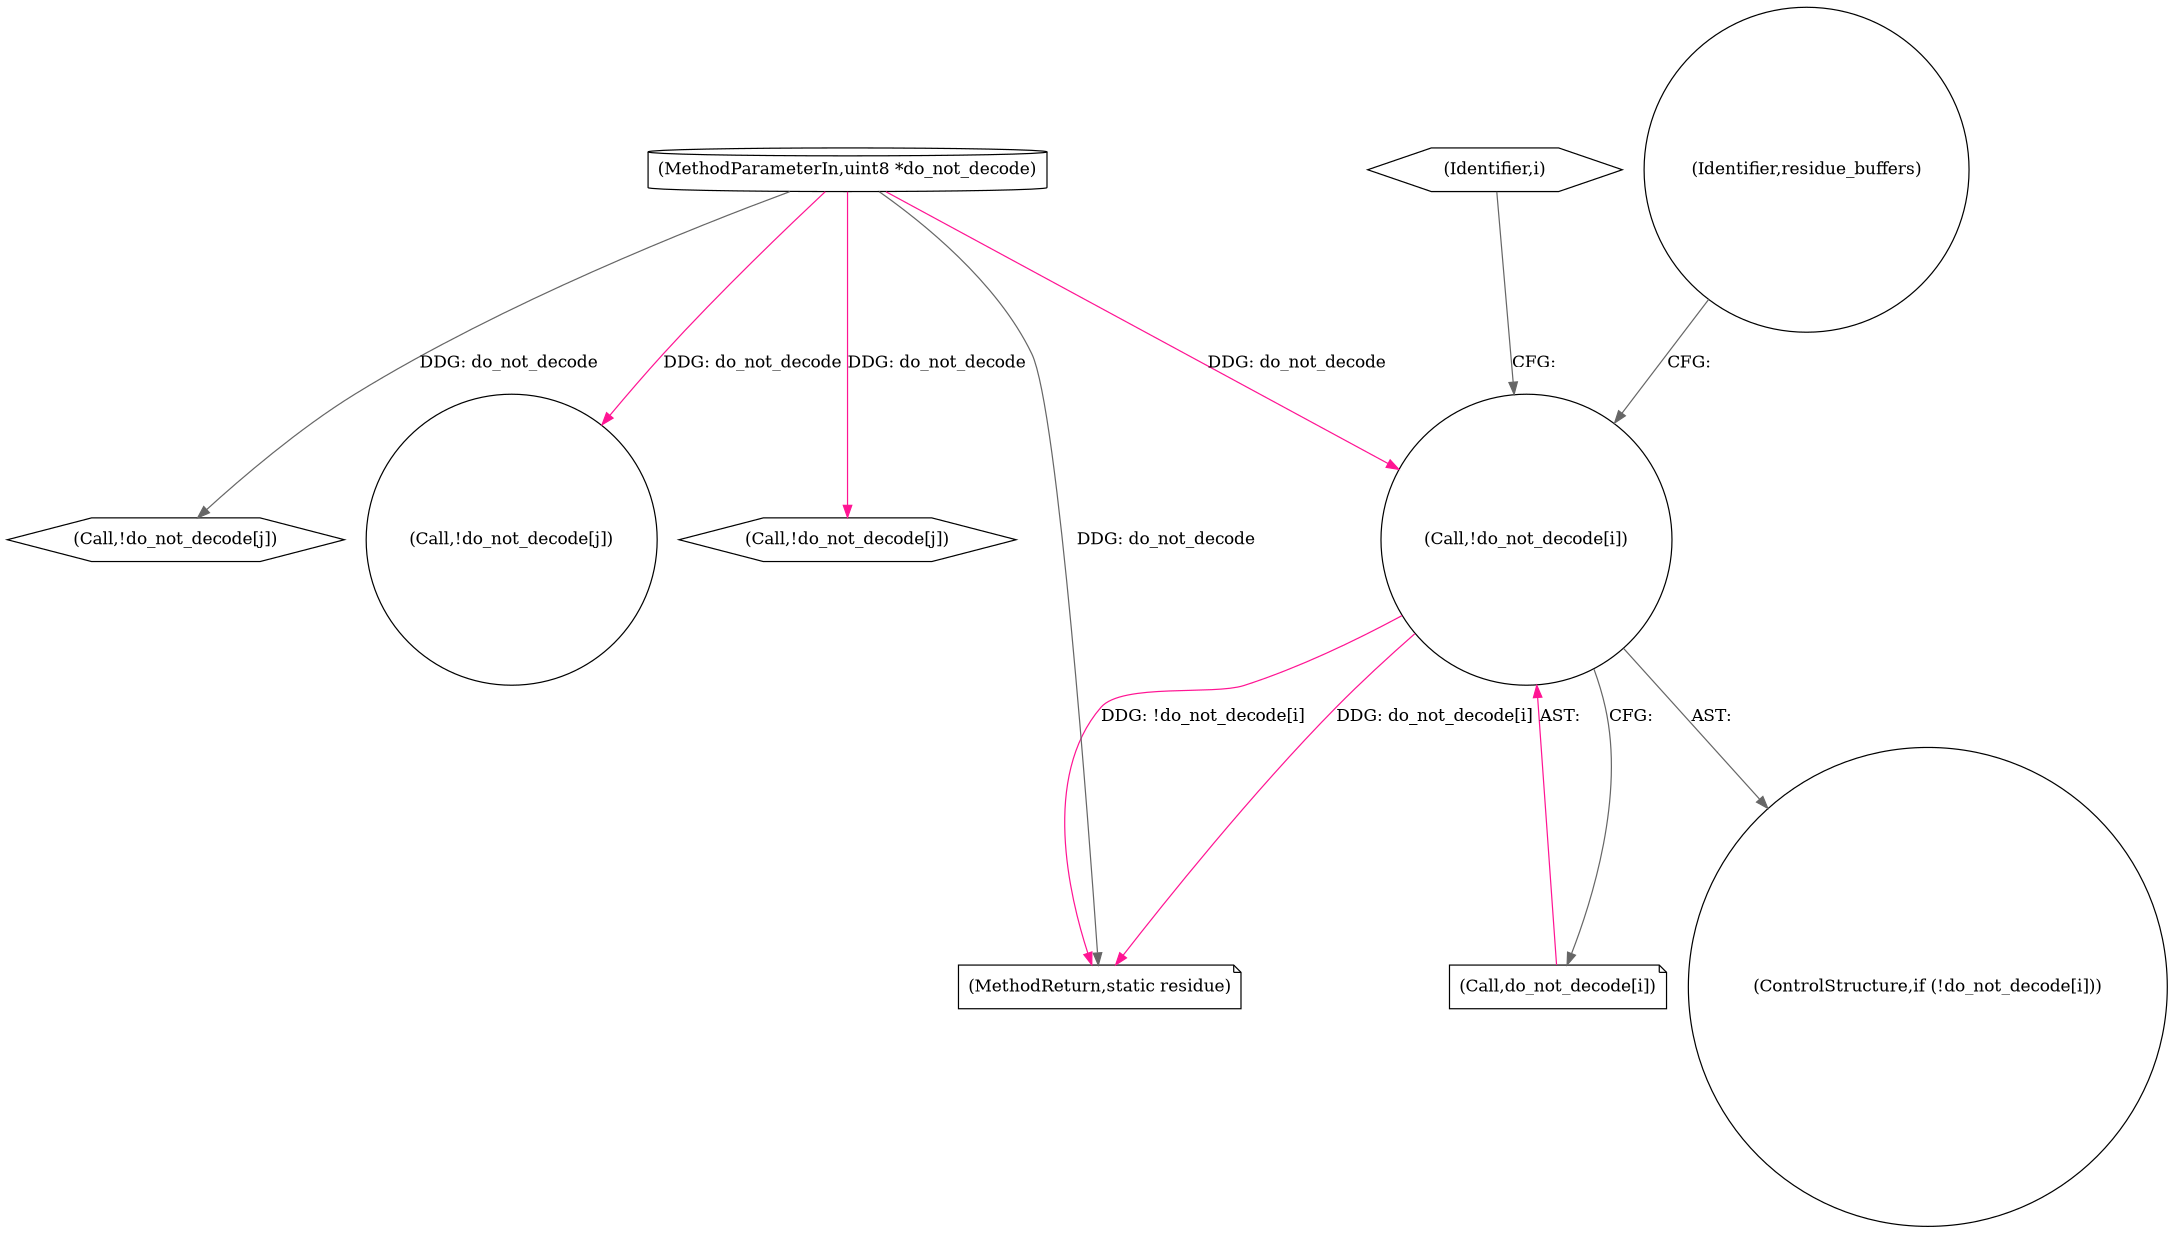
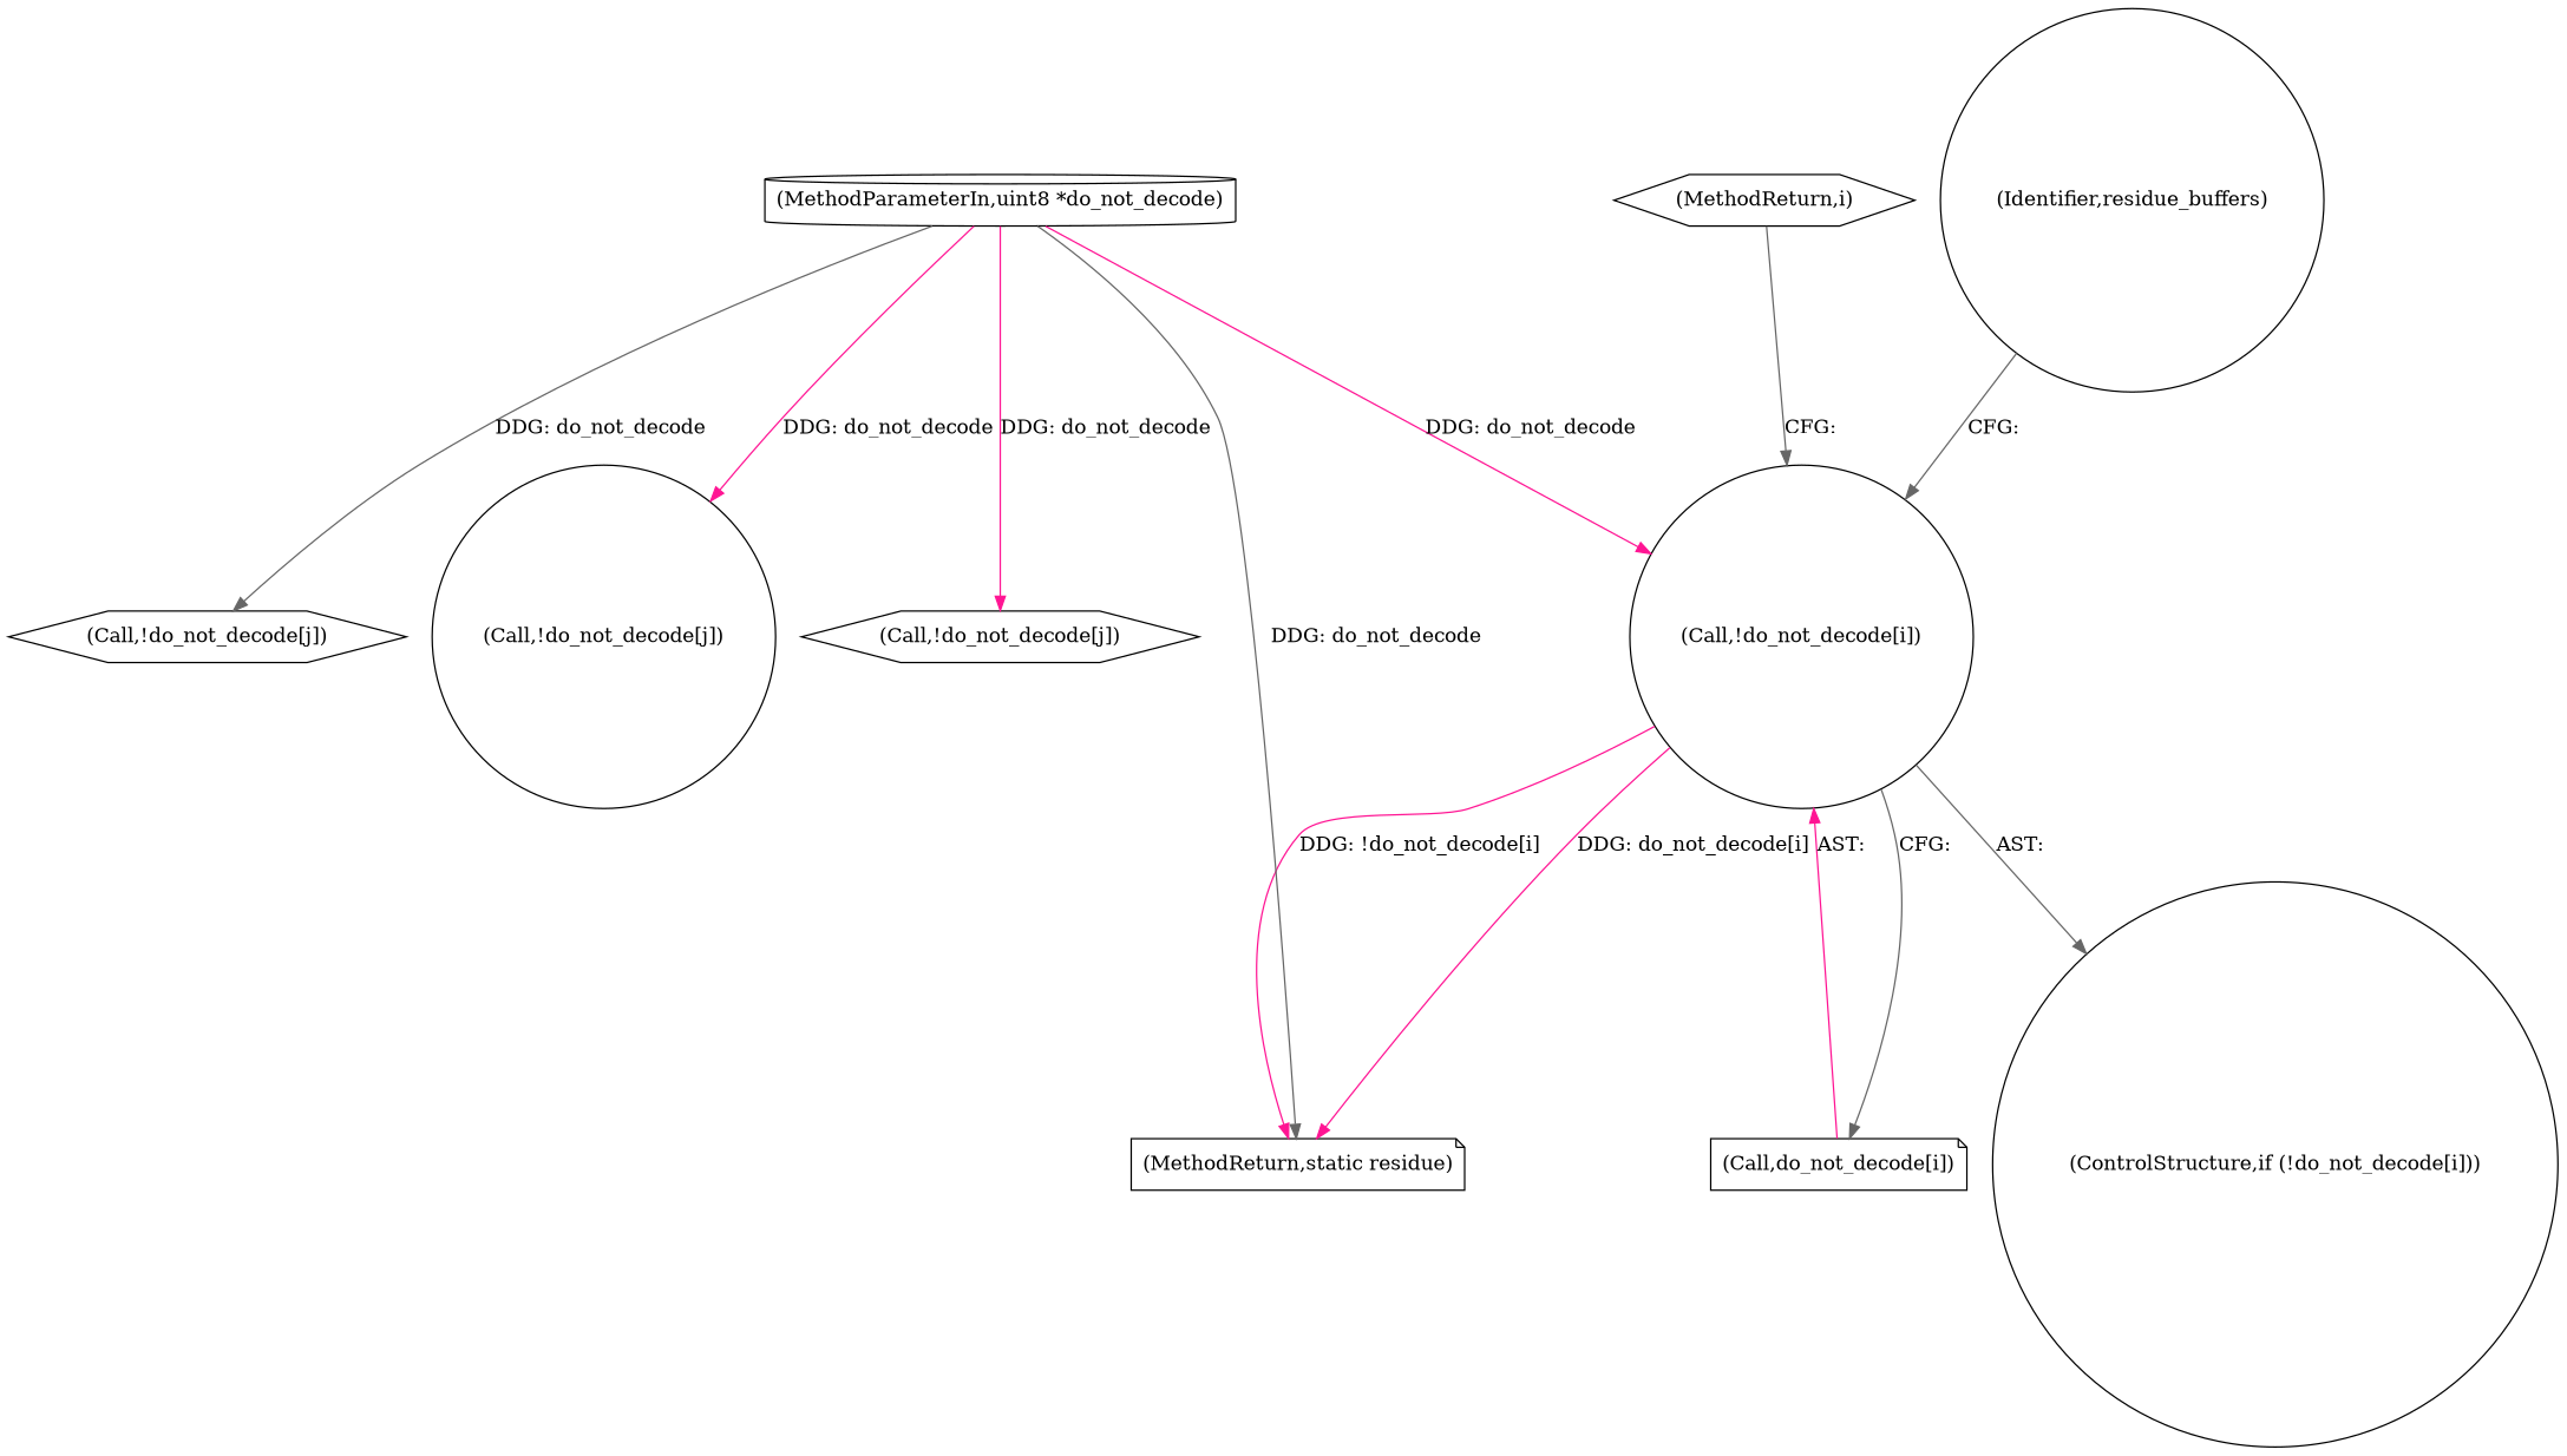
  digraph {
    node [shape=circle]
    edge [color=gray40]
    n1 [label="(Call,!do_not_decode[i])"]
    n2 [label="(Call,do_not_decode[i])" shape=note]
    n3 [label="(MethodReturn,static residue)" shape=note]
    n4 [label="(ControlStructure,if (!do_not_decode[i]))"]
    n5 [label="(MethodParameterIn,uint8 *do_not_decode)" shape=cylinder]
    n6 [label="(Call,!do_not_decode[j])" shape=hexagon]
    n7 [label="(Call,!do_not_decode[j])"]
    n8 [label="(Call,!do_not_decode[j])" shape=hexagon]
-   n9 [label="(Identifier,i)" shape=hexagon]
+   n9 [label="(MethodReturn,i)" shape=hexagon]
    n10 [label="(Identifier,residue_buffers)"]
    n1 -> n2 [label="CFG: "]
    n1 -> n3 [color=deeppink label="DDG: !do_not_decode[i]"]
    n1 -> n3 [color=deeppink label="DDG: do_not_decode[i]"]
    n1 -> n4 [label="AST: "]
    n2 -> n1 [color=deeppink label="AST: "]
    n5 -> n1 [color=deeppink label="DDG: do_not_decode"]
    n5 -> n3 [label="DDG: do_not_decode"]
    n5 -> n6 [label="DDG: do_not_decode"]
    n5 -> n7 [color=deeppink label="DDG: do_not_decode"]
    n5 -> n8 [color=deeppink label="DDG: do_not_decode"]
    n9 -> n1 [label="CFG: "]
    n10 -> n1 [label="CFG: "]
  }
